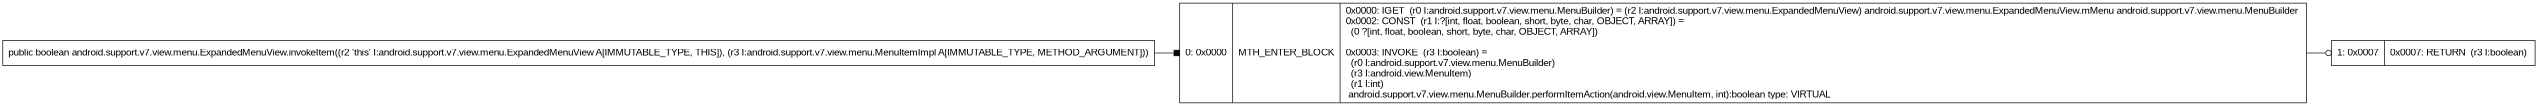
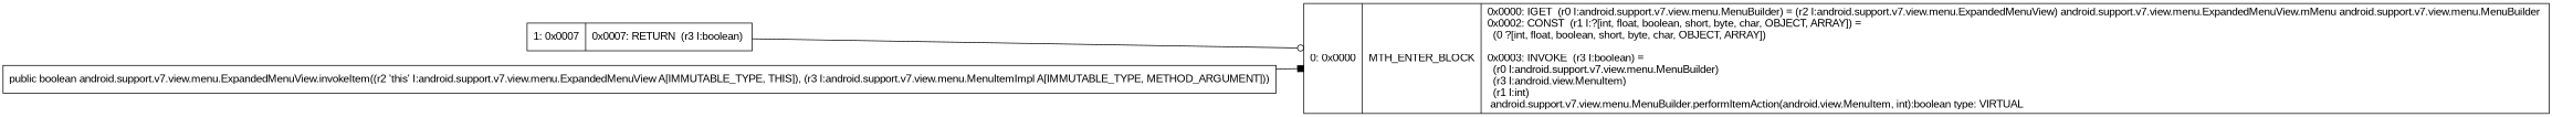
  digraph {
    rankdir=LR
    fontname="Liberation Sans"
    node [shape=record fontname="Liberation Sans"]
    edge [fontname="Liberation Sans"]
    n1 [label="{0\:\ 0x0000|MTH_ENTER_BLOCK\l|0x0000: IGET  (r0 I:android.support.v7.view.menu.MenuBuilder) = (r2 I:android.support.v7.view.menu.ExpandedMenuView) android.support.v7.view.menu.ExpandedMenuView.mMenu android.support.v7.view.menu.MenuBuilder \l0x0002: CONST  (r1 I:?[int, float, boolean, short, byte, char, OBJECT, ARRAY]) = \l  (0 ?[int, float, boolean, short, byte, char, OBJECT, ARRAY])\l \l0x0003: INVOKE  (r3 I:boolean) = \l  (r0 I:android.support.v7.view.menu.MenuBuilder)\l  (r3 I:android.view.MenuItem)\l  (r1 I:int)\l android.support.v7.view.menu.MenuBuilder.performItemAction(android.view.MenuItem, int):boolean type: VIRTUAL \l}"]
    n2 [label="{1\:\ 0x0007|0x0007: RETURN  (r3 I:boolean) \l}"]
    n3 [label="{public boolean android.support.v7.view.menu.ExpandedMenuView.invokeItem((r2 'this' I:android.support.v7.view.menu.ExpandedMenuView A[IMMUTABLE_TYPE, THIS]), (r3 I:android.support.v7.view.menu.MenuItemImpl A[IMMUTABLE_TYPE, METHOD_ARGUMENT])) }"]
-   n1 -> n2 [arrowhead=odot]
+   n2 -> n1 [arrowhead=odot]
    n3 -> n1 [arrowhead=box]
  }
